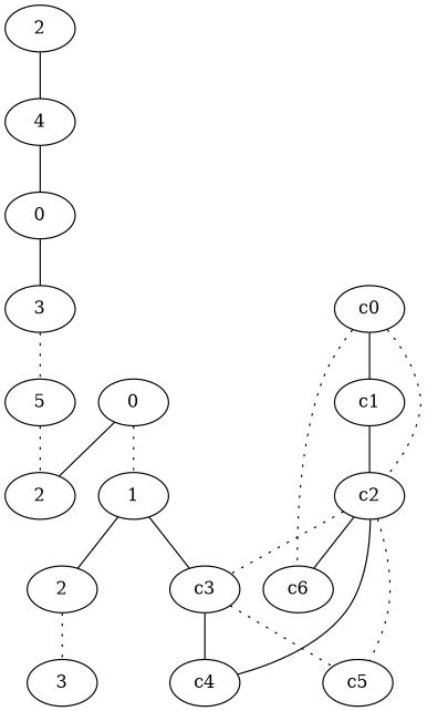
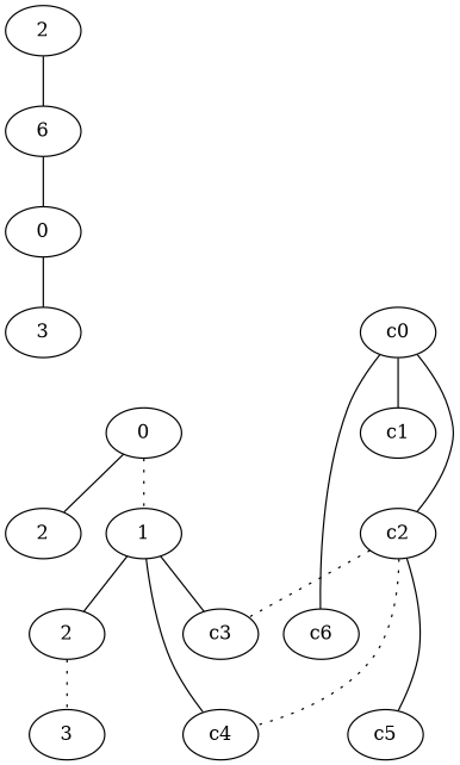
  graph {
    n1 [label=0]
    n2 [label=1]
    n3 [label=2]
    n4 [label=2]
    c3
    n6 [label=3]
    n7 [label=2]
-   n8 [label=4]
+   n8 [label=6]
    n9 [label=0]
    n10 [label=3]
-   n11 [label=5]
    c0
    c1
    c2
    c6
    c4
    c5
    n1 -- n2 [style=dotted]
    n1 -- n3
    n2 -- n4
    n2 -- c3
    n4 -- n6 [style=dotted]
-   c3 -- c4
-   c3 -- c5 [style=dotted]
+   n2 -- c4
    n7 -- n8
    n8 -- n9
    n9 -- n10
-   n10 -- n11 [style=dotted]
-   n11 -- n3 [style=dotted]
    c0 -- c1 [style=solid]
-   c0 -- c2 [style=dotted]
-   c0 -- c6 [style=dotted]
-   c1 -- c2
+   c0 -- c2
+   c0 -- c6
    c2 -- c3 [style=dotted]
-   c2 -- c6
-   c2 -- c4 [style=solid]
-   c2 -- c5 [style=dotted]
+   c2 -- c4 [style=dotted]
+   c2 -- c5 [style=solid]
  }
